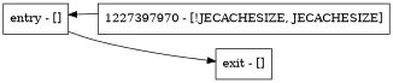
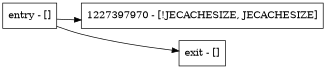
  digraph {
    rankdir=LR
    node [shape=record]
    n1 [label="entry - []"]
    n2 [label="1227397970 - [!JECACHESIZE, JECACHESIZE]"]
    n3 [label="exit - []"]
-   n2 -> n1
+   n1 -> n2
    n1 -> n3
  }
